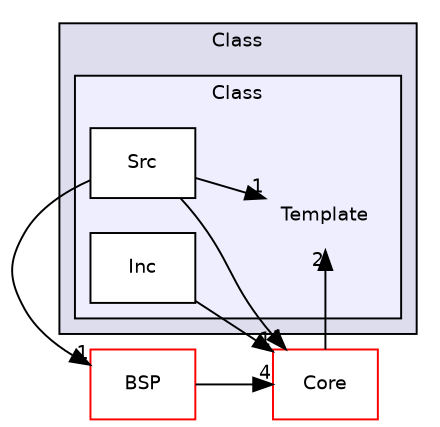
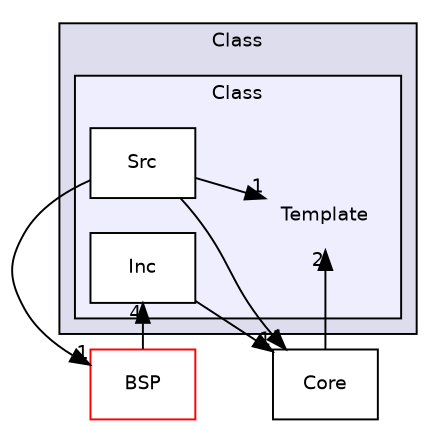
  digraph {
    compound=true
    rankdir=LR
    node [fontname=Helvetica fontsize=10 shape=box color=black fillcolor=white style=filled]
    edge [headlabel=1 labeldistance=1.5 labelfontname=Helvetica labelfontsize=10]
    n1 [label=Template shape=plaintext color="" fillcolor="" style=""]
    n2 [label=Inc]
    n3 [label=Src]
-   n4 [color=red label=Core]
+   n4 [label=Core]
    n5 [color=red label=BSP]
    subgraph cluster_1 {
      bgcolor="#ddddee"
      fontname=Helvetica
      fontsize=10
      label=Class
      pencolor=black
      subgraph cluster_2 {
        bgcolor="#eeeeff"
        fontname=Helvetica
        fontsize=10
        label=Class
        pencolor=black
        n1
        n2
        n3
      }
    }
    n2 -> n4
    n3 -> n1
    n3 -> n4
    n3 -> n5
    n4 -> n1 [headlabel=2]
-   n5 -> n4 [headlabel=4]
+   n5 -> n2 [headlabel=4]
  }
